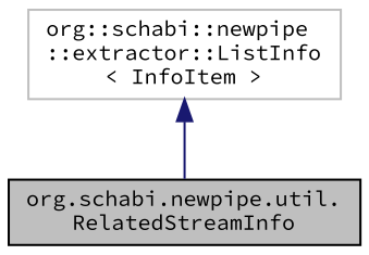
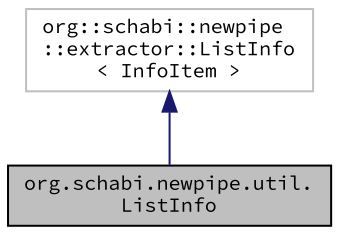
  digraph {
    fontname="Source Code Pro"
    node [fontname="Source Code Pro" fontsize=10 shape=record style=filled]
-   n1 [color=black fillcolor=grey75 fontcolor=black height=0.2 label="org.schabi.newpipe.util.\lRelatedStreamInfo" width=0.4]
+   n1 [color=black fillcolor=grey75 fontcolor=black height=0.2 label="org.schabi.newpipe.util.\lListInfo" width=0.4]
    n2 [color=grey75 fillcolor=white height=0.2 label="org::schabi::newpipe\l::extractor::ListInfo\l\< InfoItem \>" width=0.4]
    n2 -> n1 [color=midnightblue dir=back fontname="Source Code Pro" fontsize=10 labelfontname=Helvetica labelfontsize=10 style=solid]
  }
